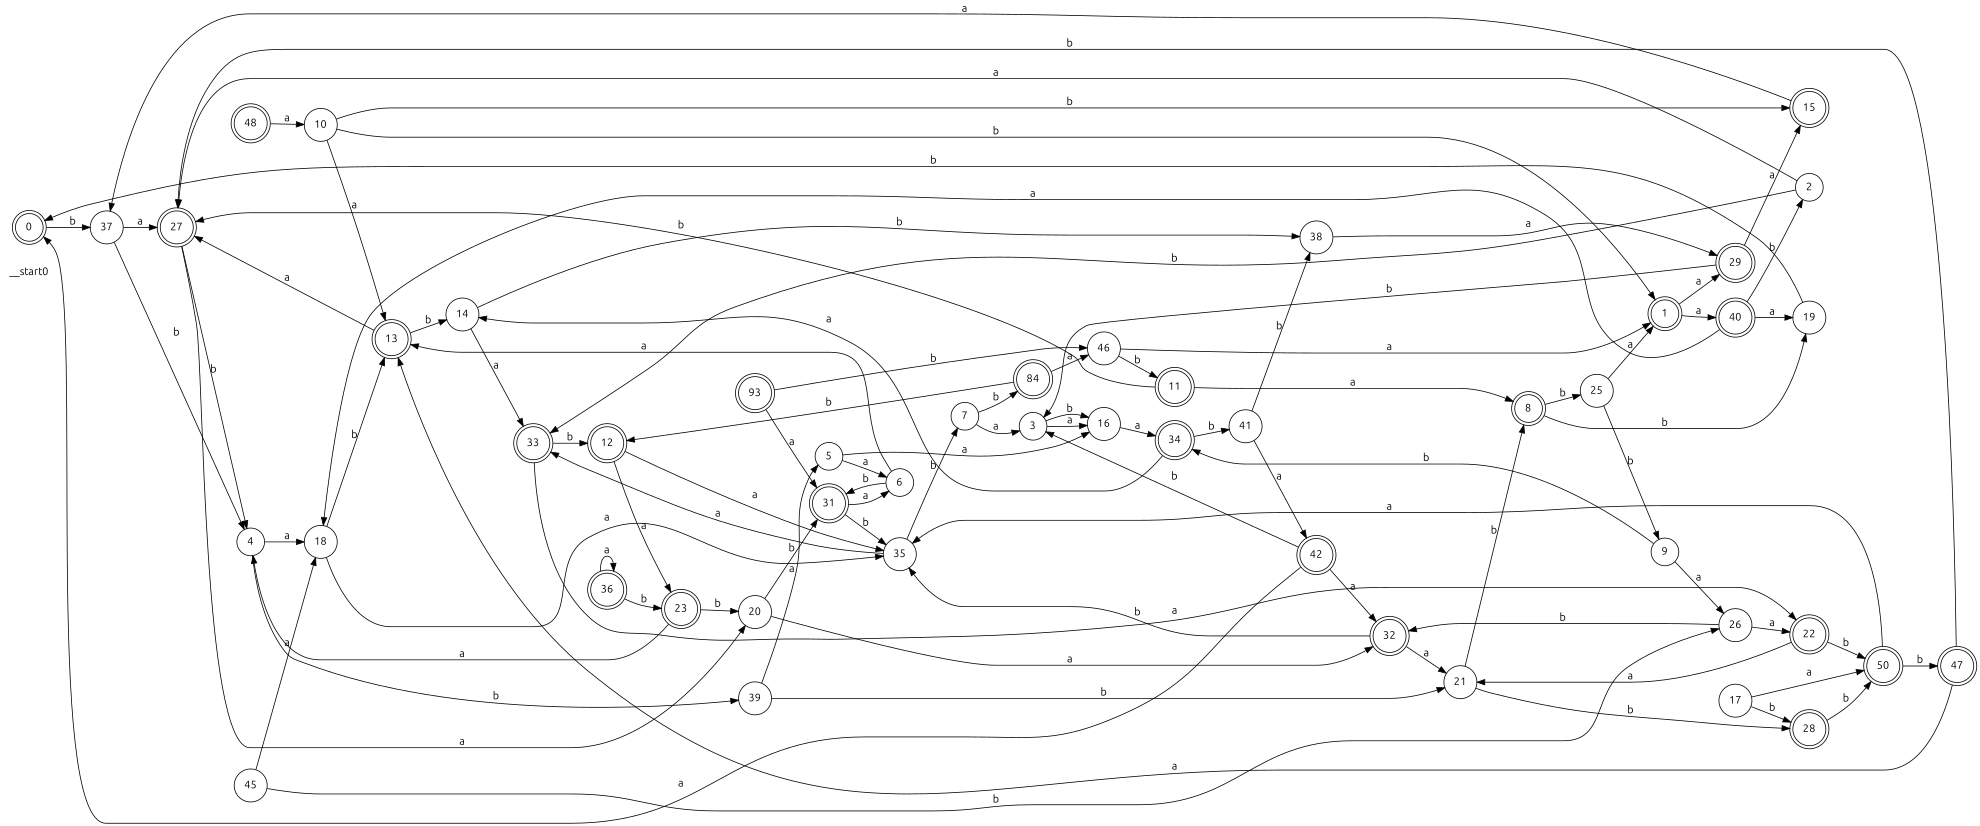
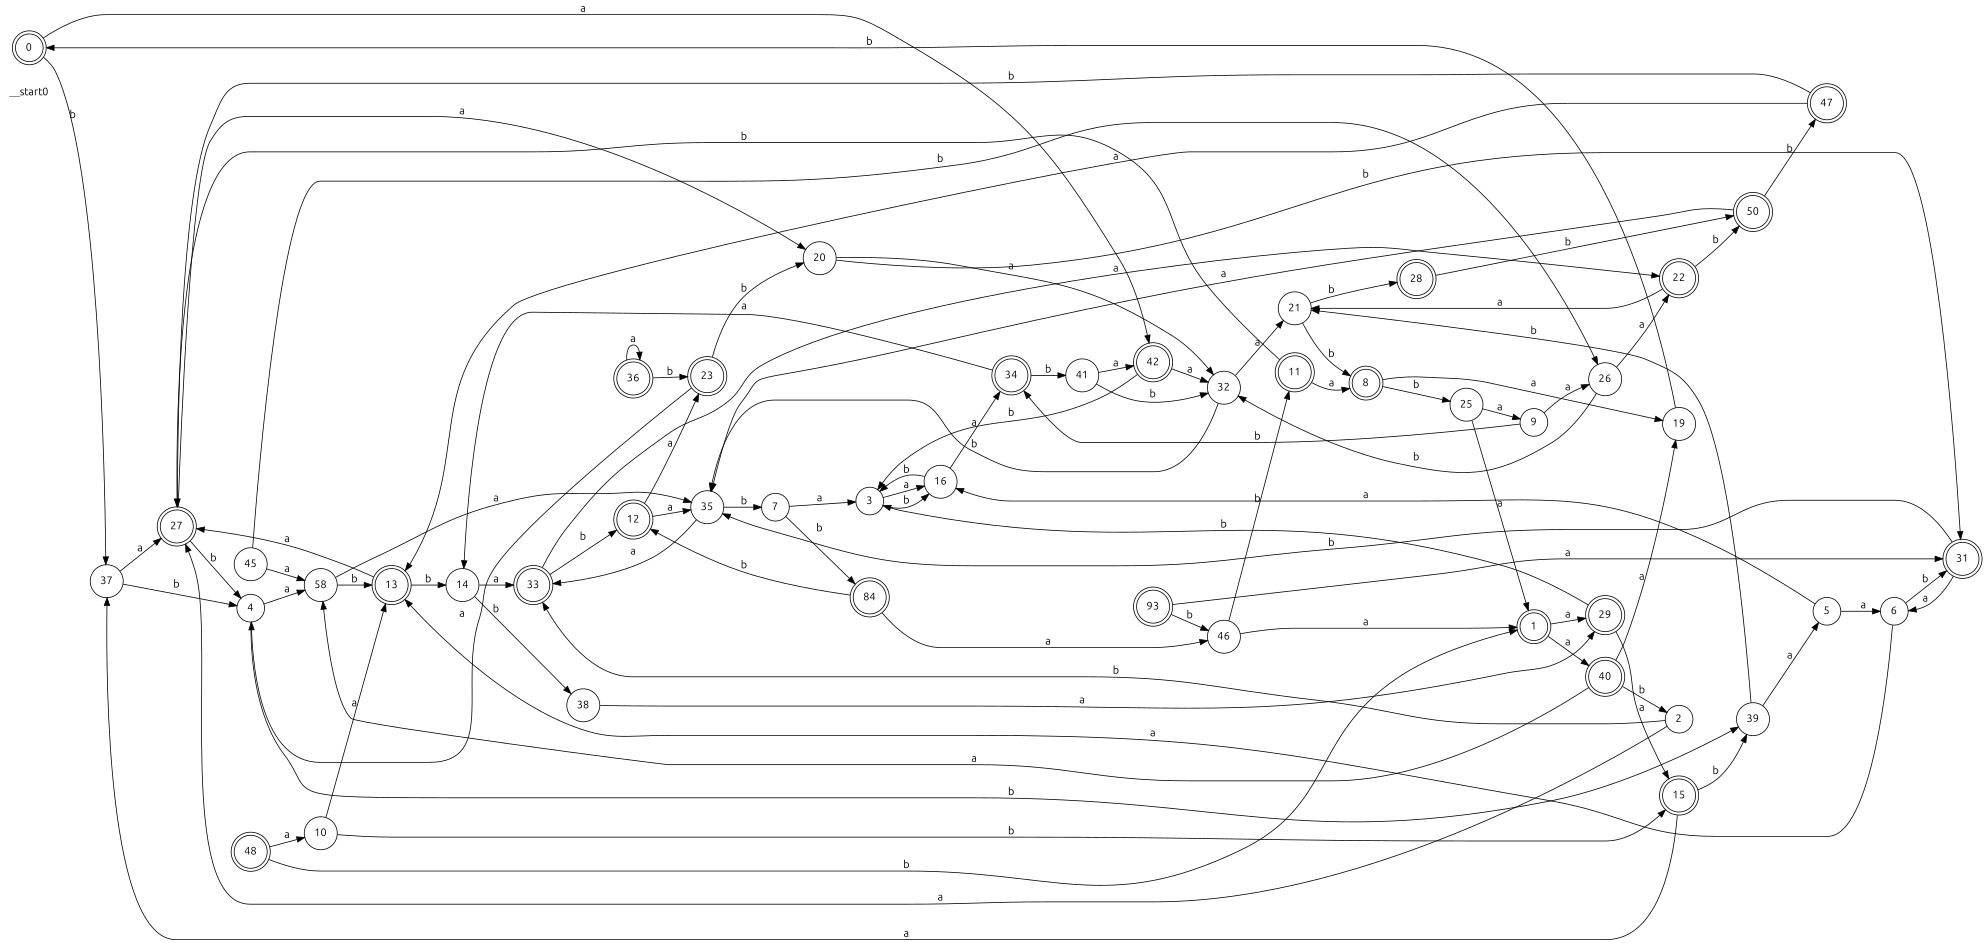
  digraph {
    fontname=Ubuntu
    rankdir=LR
    node [fontname=Ubuntu shape=doublecircle color=black fillcolor=white style="rounded,filled"]
    edge [fontname=Ubuntu]
    __start0 [shape=none color="" fillcolor="" style=""]
    n2 [label=0]
    n3 [label=37 shape=circle style=filled]
    n4 [label=42]
    n5 [label=27]
    n6 [label=4 shape=circle style=filled]
    n7 [label=3 shape=circle style=filled]
-   n8 [label=32]
+   n8 [label=32 shape=circle]
    n9 [label=1]
    n10 [label=29]
    n11 [label=40]
    n12 [label=15]
    n13 [label=2 shape=circle]
-   n14 [label=18 shape=circle style=filled]
+   n14 [label=58 shape=circle style=filled]
    n15 [label=19 shape=circle style=filled]
    n16 [label=33]
    n17 [label=20 shape=circle style=filled]
    n18 [label=12 style=filled]
    n19 [label=22]
    n20 [label=16 shape=circle style=filled]
    n21 [label=34]
    n22 [label=39 shape=circle style=filled]
    n23 [label=13]
    n24 [label=35 shape=circle style=filled]
    n25 [label=5 shape=circle style=filled]
    n26 [label=21 shape=circle style=filled]
    n27 [label=6 shape=circle style=filled]
    n28 [label=31]
    n29 [label=14 shape=circle style=filled]
    n30 [label=7 shape=circle style=filled]
    n31 [label=84]
    n32 [label=46 shape=circle style=filled]
    n33 [label=8]
    n34 [label=25 shape=circle]
    n35 [label=9 shape=circle style=filled]
    n36 [label=26 shape=circle style=filled]
    n37 [label=41 shape=circle style=filled]
    n38 [label=10 shape=circle style=filled]
    n39 [label=11]
    n40 [label=23]
    n41 [label=38 shape=circle]
-   n42 [label=17 shape=circle style=filled]
    n43 [label=28]
    n44 [label=50]
    n45 [label=47]
    n46 [label=36]
    n47 [label=93]
    n48 [label=48]
    n49 [label=45 shape=circle style=filled]
    n2 -> n3 [label=b]
-   n4 -> n2 [label=a]
+   n2 -> n4 [label=a]
    n3 -> n5 [label=a]
    n3 -> n6 [label=b]
    n4 -> n7 [label=b]
    n4 -> n8 [label=a]
    n5 -> n6 [label=b]
    n5 -> n17 [label=a]
    n6 -> n14 [label=a]
    n6 -> n22 [label=b]
    n7 -> n20 [label=a]
    n7 -> n20 [label=b]
    n8 -> n24 [label=b]
    n8 -> n26 [label=a]
    n9 -> n10 [label=a]
    n9 -> n11 [label=a]
    n10 -> n7 [label=b]
    n10 -> n12 [label=a]
    n11 -> n13 [label=b]
    n11 -> n14 [label=a]
    n11 -> n15 [label=a]
    n12 -> n3 [label=a]
+   n12 -> n22 [label=b]
    n13 -> n5 [label=a]
    n13 -> n16 [label=b]
    n14 -> n23 [label=b]
    n14 -> n24 [label=a]
    n15 -> n2 [label=b]
    n16 -> n18 [label=b]
    n16 -> n19 [label=a]
    n17 -> n8 [label=a]
    n17 -> n28 [label=b]
    n18 -> n24 [label=a]
    n18 -> n40 [label=a]
    n19 -> n26 [label=a]
    n19 -> n44 [label=b]
+   n20 -> n7 [label=b]
    n20 -> n21 [label=a]
    n21 -> n29 [label=a]
    n21 -> n37 [label=b]
    n22 -> n25 [label=a]
    n22 -> n26 [label=b]
    n23 -> n5 [label=a]
    n23 -> n29 [label=b]
    n24 -> n16 [label=a]
    n24 -> n30 [label=b]
    n25 -> n20 [label=a]
    n25 -> n27 [label=a]
    n26 -> n33 [label=b]
    n26 -> n43 [label=b]
    n27 -> n23 [label=a]
    n27 -> n28 [label=b]
    n28 -> n24 [label=b]
    n28 -> n27 [label=a]
    n29 -> n16 [label=a]
    n29 -> n41 [label=b]
    n30 -> n7 [label=a]
    n30 -> n31 [label=b]
    n31 -> n18 [label=b]
    n31 -> n32 [label=a]
    n32 -> n9 [label=a]
    n32 -> n39 [label=b]
-   n33 -> n15 [label=b]
+   n33 -> n15 [label=a]
    n33 -> n34 [label=b]
    n34 -> n9 [label=a]
-   n34 -> n35 [label=b]
+   n34 -> n35 [label=a]
    n35 -> n21 [label=b]
    n35 -> n36 [label=a]
    n36 -> n8 [label=b]
    n36 -> n19 [label=a]
    n37 -> n4 [label=a]
-   n37 -> n41 [label=b]
+   n37 -> n8 [label=b]
    n38 -> n12 [label=b]
    n38 -> n23 [label=a]
    n39 -> n5 [label=b]
    n39 -> n33 [label=a]
    n40 -> n6 [label=a]
    n40 -> n17 [label=b]
    n41 -> n10 [label=a]
-   n42 -> n43 [label=b]
-   n42 -> n44 [label=a]
    n43 -> n44 [label=b]
    n44 -> n24 [label=a]
    n44 -> n45 [label=b]
    n45 -> n5 [label=b]
    n45 -> n23 [label=a]
    n46 -> n40 [label=b]
    n46 -> n46 [label=a]
    n47 -> n28 [label=a]
    n47 -> n32 [label=b]
-   n38 -> n9 [label=b]
+   n48 -> n9 [label=b]
    n48 -> n38 [label=a]
    n49 -> n14 [label=a]
    n49 -> n36 [label=b]
  }
